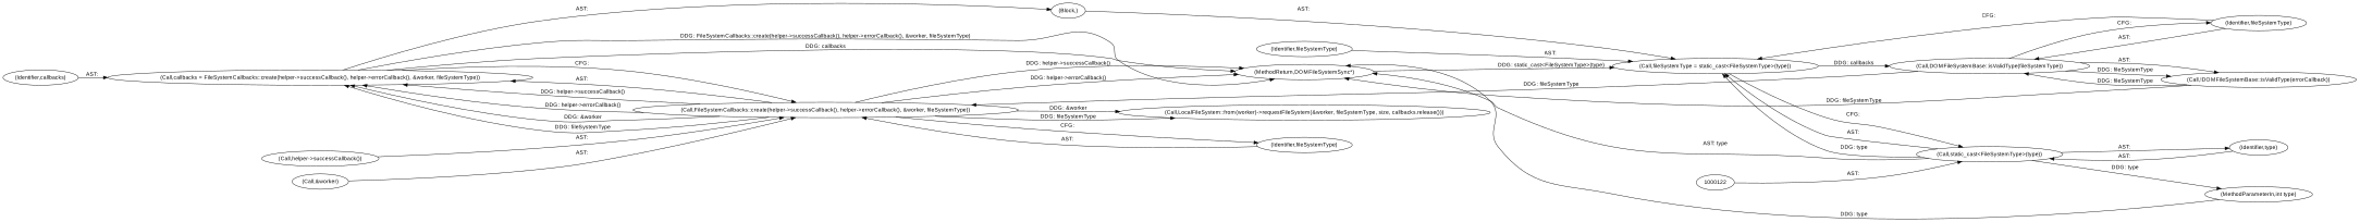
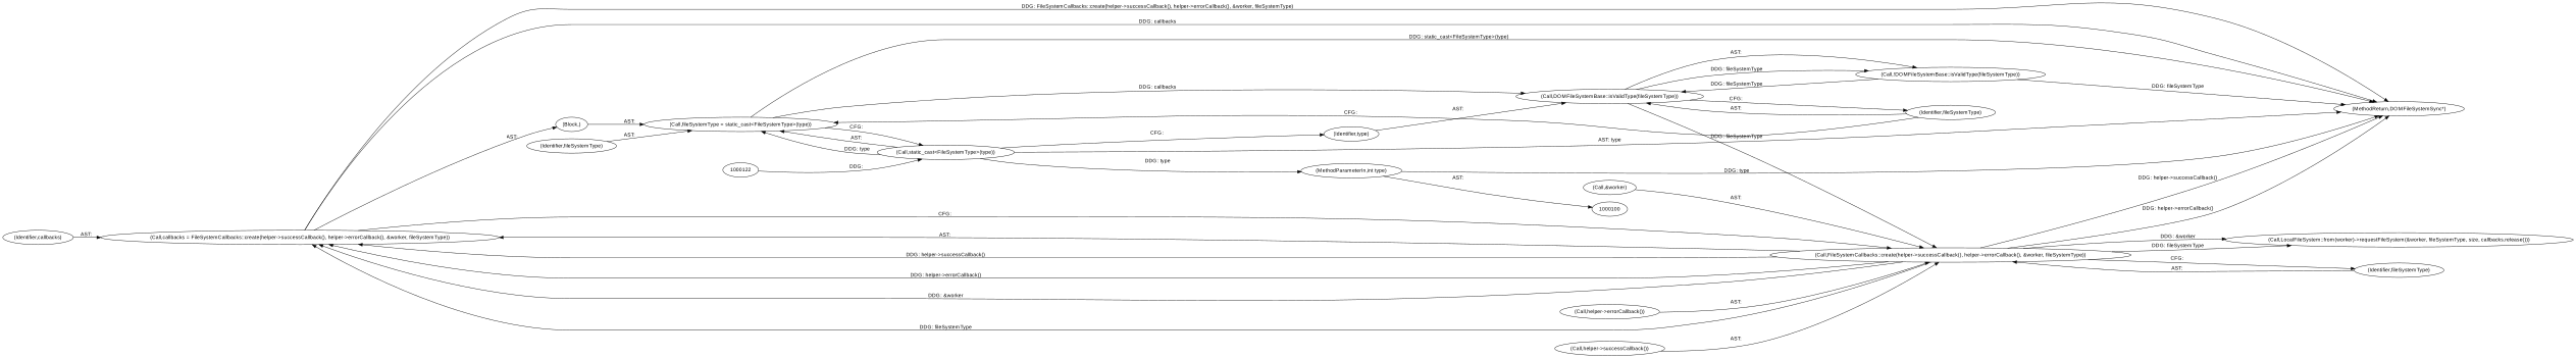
  digraph {
    fontname="Liberation Sans"
    rankdir=LR
    node [fontname="Liberation Sans"]
    edge [fontname="Liberation Sans"]
    n1 [label="(Call,callbacks = FileSystemCallbacks::create(helper->successCallback(), helper->errorCallback(), &worker, fileSystemType))"]
    n2 [label="(Call,FileSystemCallbacks::create(helper->successCallback(), helper->errorCallback(), &worker, fileSystemType))"]
    n3 [label="(Block,)"]
    n4 [label="(MethodReturn,DOMFileSystemSync*)"]
    n5 [label="(Call,LocalFileSystem::from(worker)->requestFileSystem(&worker, fileSystemType, size, callbacks.release()))"]
    n6 [label="(Identifier,fileSystemType)"]
    n7 [label="(Call,fileSystemType = static_cast<FileSystemType>(type))"]
    n8 [label="(Call,DOMFileSystemBase::isValidType(fileSystemType))"]
    n9 [label="(Identifier,fileSystemType)"]
-   n10 [label="(Call,!DOMFileSystemBase::isValidType(errorCallback))"]
+   n10 [label="(Call,!DOMFileSystemBase::isValidType(fileSystemType))"]
    n11 [label="(Call,static_cast<FileSystemType>(type))"]
    n12 [label="(Identifier,type)"]
    n13 [label="(MethodParameterIn,int type)"]
+   1000100
    n15 [label="(Identifier,callbacks)"]
+   n16 [label="(Call,helper->errorCallback())"]
    n17 [label="(Identifier,fileSystemType)"]
    n18 [label="(Call,helper->successCallback())"]
    n19 [label="(Call,&worker)"]
    1000122
    n1 -> n2 [label="CFG: "]
    n1 -> n3 [label="AST: "]
    n1 -> n4 [label="DDG: FileSystemCallbacks::create(helper->successCallback(), helper->errorCallback(), &worker, fileSystemType)"]
    n1 -> n4 [label="DDG: callbacks"]
    n2 -> n1 [label="AST: "]
    n2 -> n1 [label="DDG: helper->successCallback()"]
    n2 -> n1 [label="DDG: helper->errorCallback()"]
    n2 -> n1 [label="DDG: &worker"]
    n2 -> n1 [label="DDG: fileSystemType"]
    n2 -> n4 [label="DDG: helper->successCallback()"]
    n2 -> n4 [label="DDG: helper->errorCallback()"]
    n2 -> n5 [label="DDG: &worker"]
    n2 -> n5 [label="DDG: fileSystemType"]
    n2 -> n6 [label="CFG: "]
    n3 -> n7 [label="AST: "]
    n6 -> n2 [label="AST: "]
-   n4 -> n7 [label="DDG: static_cast<FileSystemType>(type)"]
+   n7 -> n4 [label="DDG: static_cast<FileSystemType>(type)"]
    n7 -> n8 [label="DDG: callbacks"]
    n7 -> n11 [label="CFG: "]
    n8 -> n2 [label="DDG: fileSystemType"]
    n8 -> n9 [label="CFG: "]
    n8 -> n10 [label="AST: "]
    n8 -> n10 [label="DDG: fileSystemType"]
    n9 -> n7 [label="CFG: "]
    n9 -> n8 [label="AST: "]
    n10 -> n4 [label="DDG: fileSystemType"]
    n10 -> n8 [label="DDG: fileSystemType"]
    n11 -> n4 [label="AST: type"]
    n11 -> n7 [label="AST: "]
    n11 -> n7 [label="DDG: type"]
-   n11 -> n12 [label="AST: "]
+   n11 -> n12 [label="CFG: "]
    n11 -> n13 [label="DDG: type"]
-   n12 -> n11 [label="AST: "]
+   n12 -> n8 [label="AST: "]
    n13 -> n4 [label="DDG: type"]
+   n13 -> 1000100 [label="AST: "]
    n15 -> n1 [label="AST: "]
+   n16 -> n2 [label="AST: "]
    n17 -> n7 [label="AST: "]
    n18 -> n2 [label="AST: "]
    n19 -> n2 [label="AST: "]
-   1000122 -> n11 [label="AST: "]
+   1000122 -> n11 [label="DDG: "]
  }
